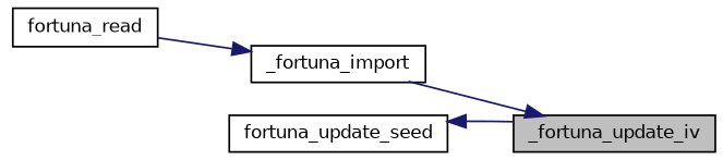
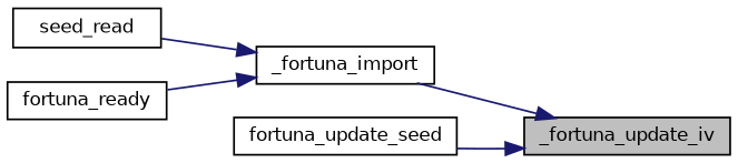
  digraph {
    rankdir=RL
    node [color=black fillcolor=white fontname=Helvetica fontsize=10 shape=record style=filled]
    edge [color=midnightblue dir=back fontname=Helvetica fontsize=10 labelfontname=Helvetica labelfontsize=10 style=solid]
    n1 [fillcolor=grey75 fontcolor=black height=0.2 label=_fortuna_update_iv width=0.4]
    n2 [height=0.2 label=_fortuna_import width=0.4]
    n3 [height=0.2 label=fortuna_update_seed width=0.4]
-   n4 [height=0.2 label=fortuna_read width=0.4]
+   n4 [height=0.2 label=seed_read width=0.4]
+   n5 [height=0.2 label=fortuna_ready width=0.4]
    n1 -> n2
-   n3 -> n1
+   n1 -> n3
    n2 -> n4
+   n2 -> n5
  }
